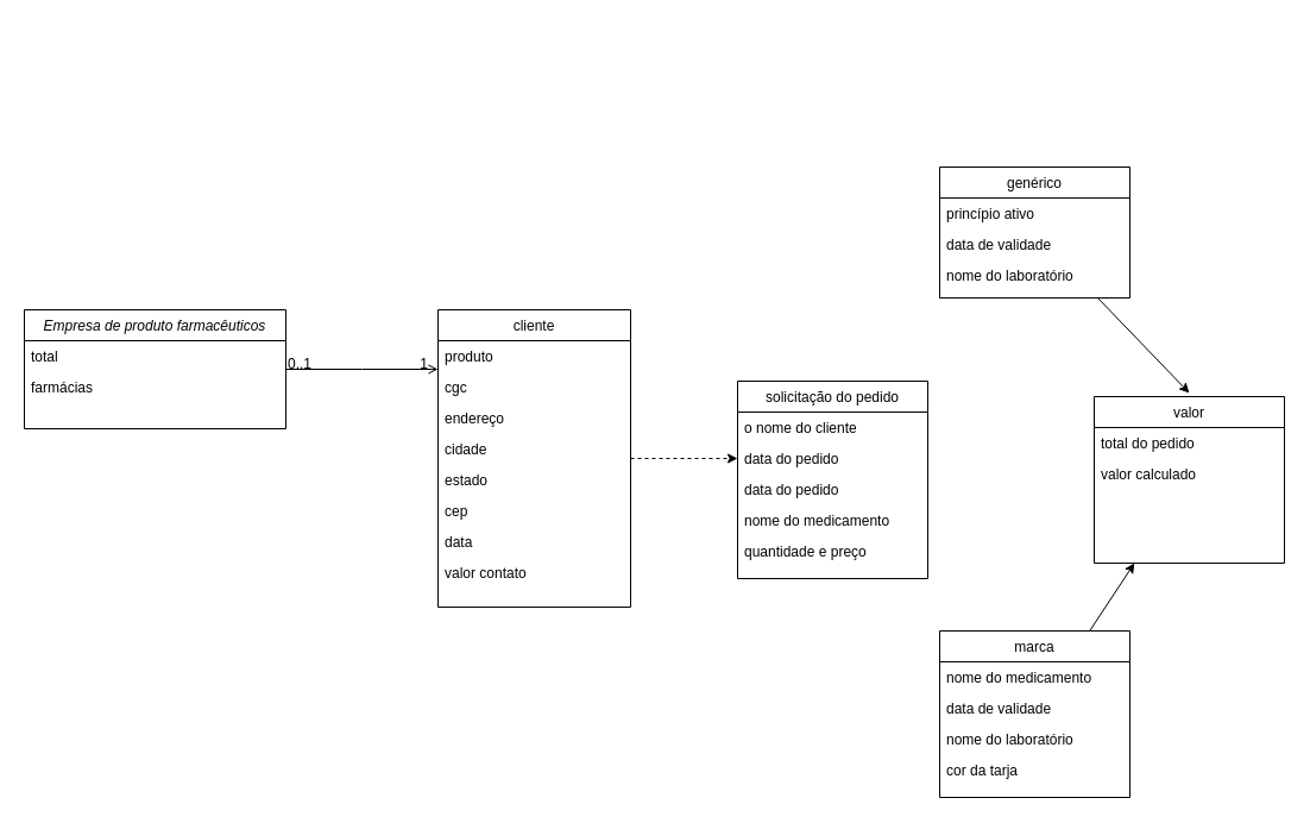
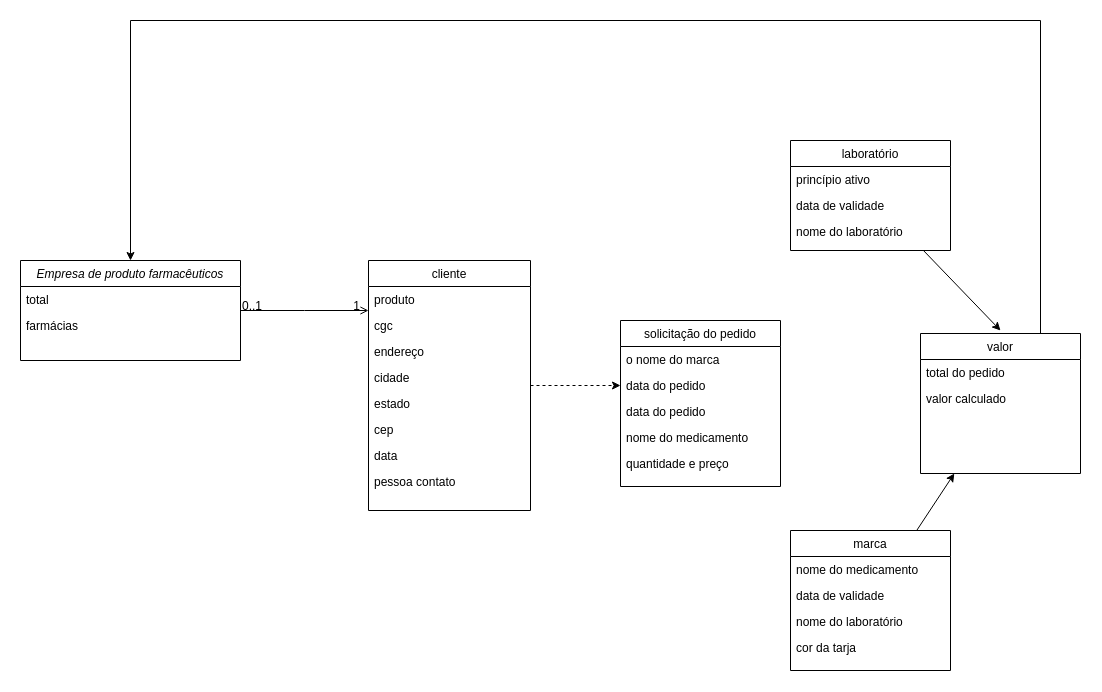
  <mxCell id="0" />
  <mxCell id="1" parent="0" />
  <mxCell id="2" value="" style="edgeStyle=orthogonalEdgeStyle;rounded=0;orthogonalLoop=1;jettySize=auto;html=1;dashed=1;" edge="1" parent="1" source="9" target="18"><mxGeometry relative="1" as="geometry"><Array as="points"><mxPoint x="590" y="385" /><mxPoint x="590" y="385" /></Array></mxGeometry></mxCell>
  <mxCell id="3" value="Empresa de produto farmacêuticos" style="swimlane;fontStyle=2;align=center;verticalAlign=top;childLayout=stackLayout;horizontal=1;startSize=26;horizontalStack=0;resizeParent=1;resizeLast=0;collapsible=1;marginBottom=0;rounded=0;shadow=0;strokeWidth=1;" parent="1" vertex="1"><mxGeometry x="20" y="260" width="220" height="100" as="geometry"><mxRectangle x="230" y="140" width="160" height="26" as="alternateBounds" /></mxGeometry></mxCell>
  <mxCell id="4" value="total" style="text;align=left;verticalAlign=top;spacingLeft=4;spacingRight=4;overflow=hidden;rotatable=0;points=[[0,0.5],[1,0.5]];portConstraint=eastwest;rounded=0;shadow=0;html=0;" parent="3" vertex="1"><mxGeometry y="26" width="220" height="26" as="geometry" /></mxCell>
  <mxCell id="5" value="farmácias " style="text;align=left;verticalAlign=top;spacingLeft=4;spacingRight=4;overflow=hidden;rotatable=0;points=[[0,0.5],[1,0.5]];portConstraint=eastwest;" parent="3" vertex="1"><mxGeometry y="52" width="220" height="26" as="geometry" /></mxCell>
  <mxCell id="6" value="" style="endArrow=open;shadow=0;strokeWidth=1;strokeColor=#000000;rounded=0;endFill=1;edgeStyle=elbowEdgeStyle;elbow=vertical;" parent="1" source="3" target="9" edge="1"><mxGeometry x="0.5" y="41" relative="1" as="geometry"><mxPoint x="240" y="342" as="sourcePoint" /><mxPoint x="400" y="342" as="targetPoint" /><mxPoint x="-40" y="32" as="offset" /></mxGeometry></mxCell>
  <mxCell id="7" value="0..1" style="resizable=0;align=left;verticalAlign=bottom;labelBackgroundColor=none;fontSize=12;" parent="6" connectable="0" vertex="1"><mxGeometry x="-1" relative="1" as="geometry"><mxPoint y="4" as="offset" /></mxGeometry></mxCell>
  <mxCell id="8" value="1" style="resizable=0;align=right;verticalAlign=bottom;labelBackgroundColor=none;fontSize=12;" parent="6" connectable="0" vertex="1"><mxGeometry x="1" relative="1" as="geometry"><mxPoint x="-7" y="4" as="offset" /></mxGeometry></mxCell>
  <mxCell id="9" value="cliente " style="swimlane;fontStyle=0;align=center;verticalAlign=top;childLayout=stackLayout;horizontal=1;startSize=26;horizontalStack=0;resizeParent=1;resizeLast=0;collapsible=1;marginBottom=0;rounded=0;shadow=0;strokeWidth=1;" parent="1" vertex="1"><mxGeometry x="368" y="260" width="162" height="250" as="geometry"><mxRectangle x="550" y="140" width="160" height="26" as="alternateBounds" /></mxGeometry></mxCell>
  <mxCell id="10" value="produto" style="text;align=left;verticalAlign=top;spacingLeft=4;spacingRight=4;overflow=hidden;rotatable=0;points=[[0,0.5],[1,0.5]];portConstraint=eastwest;" parent="9" vertex="1"><mxGeometry y="26" width="162" height="26" as="geometry" /></mxCell>
  <mxCell id="11" value="cgc" style="text;align=left;verticalAlign=top;spacingLeft=4;spacingRight=4;overflow=hidden;rotatable=0;points=[[0,0.5],[1,0.5]];portConstraint=eastwest;rounded=0;shadow=0;html=0;" parent="9" vertex="1"><mxGeometry y="52" width="162" height="26" as="geometry" /></mxCell>
  <mxCell id="12" value="endereço" style="text;align=left;verticalAlign=top;spacingLeft=4;spacingRight=4;overflow=hidden;rotatable=0;points=[[0,0.5],[1,0.5]];portConstraint=eastwest;rounded=0;shadow=0;html=0;" parent="9" vertex="1"><mxGeometry y="78" width="162" height="26" as="geometry" /></mxCell>
  <mxCell id="13" value="cidade" style="text;align=left;verticalAlign=top;spacingLeft=4;spacingRight=4;overflow=hidden;rotatable=0;points=[[0,0.5],[1,0.5]];portConstraint=eastwest;rounded=0;shadow=0;html=0;" parent="9" vertex="1"><mxGeometry y="104" width="162" height="26" as="geometry" /></mxCell>
  <mxCell id="14" value="estado" style="text;align=left;verticalAlign=top;spacingLeft=4;spacingRight=4;overflow=hidden;rotatable=0;points=[[0,0.5],[1,0.5]];portConstraint=eastwest;rounded=0;shadow=0;html=0;" parent="9" vertex="1"><mxGeometry y="130" width="162" height="26" as="geometry" /></mxCell>
  <mxCell id="15" value="cep" style="text;align=left;verticalAlign=top;spacingLeft=4;spacingRight=4;overflow=hidden;rotatable=0;points=[[0,0.5],[1,0.5]];portConstraint=eastwest;rounded=0;shadow=0;html=0;" vertex="1" parent="9"><mxGeometry y="156" width="162" height="26" as="geometry" /></mxCell>
  <mxCell id="16" value="data " style="text;align=left;verticalAlign=top;spacingLeft=4;spacingRight=4;overflow=hidden;rotatable=0;points=[[0,0.5],[1,0.5]];portConstraint=eastwest;rounded=0;shadow=0;html=0;" vertex="1" parent="9"><mxGeometry y="182" width="162" height="26" as="geometry" /></mxCell>
- <mxCell id="17" value="valor contato" style="text;align=left;verticalAlign=top;spacingLeft=4;spacingRight=4;overflow=hidden;rotatable=0;points=[[0,0.5],[1,0.5]];portConstraint=eastwest;rounded=0;shadow=0;html=0;" vertex="1" parent="9"><mxGeometry y="208" width="162" height="26" as="geometry" /></mxCell>
+ <mxCell id="17" value="pessoa contato" style="text;align=left;verticalAlign=top;spacingLeft=4;spacingRight=4;overflow=hidden;rotatable=0;points=[[0,0.5],[1,0.5]];portConstraint=eastwest;rounded=0;shadow=0;html=0;" vertex="1" parent="9"><mxGeometry y="208" width="162" height="26" as="geometry" /></mxCell>
  <mxCell id="18" value="solicitação do pedido " style="swimlane;fontStyle=0;align=center;verticalAlign=top;childLayout=stackLayout;horizontal=1;startSize=26;horizontalStack=0;resizeParent=1;resizeLast=0;collapsible=1;marginBottom=0;rounded=0;shadow=0;strokeWidth=1;" vertex="1" parent="1"><mxGeometry x="620" y="320" width="160" height="166" as="geometry"><mxRectangle x="550" y="140" width="160" height="26" as="alternateBounds" /></mxGeometry></mxCell>
- <mxCell id="19" value="o nome do cliente" style="text;align=left;verticalAlign=top;spacingLeft=4;spacingRight=4;overflow=hidden;rotatable=0;points=[[0,0.5],[1,0.5]];portConstraint=eastwest;" vertex="1" parent="18"><mxGeometry y="26" width="160" height="26" as="geometry" /></mxCell>
+ <mxCell id="19" value="o nome do marca" style="text;align=left;verticalAlign=top;spacingLeft=4;spacingRight=4;overflow=hidden;rotatable=0;points=[[0,0.5],[1,0.5]];portConstraint=eastwest;" vertex="1" parent="18"><mxGeometry y="26" width="160" height="26" as="geometry" /></mxCell>
  <mxCell id="20" value="data do pedido" style="text;align=left;verticalAlign=top;spacingLeft=4;spacingRight=4;overflow=hidden;rotatable=0;points=[[0,0.5],[1,0.5]];portConstraint=eastwest;rounded=0;shadow=0;html=0;" vertex="1" parent="18"><mxGeometry y="52" width="160" height="26" as="geometry" /></mxCell>
  <mxCell id="21" value="data do pedido" style="text;align=left;verticalAlign=top;spacingLeft=4;spacingRight=4;overflow=hidden;rotatable=0;points=[[0,0.5],[1,0.5]];portConstraint=eastwest;rounded=0;shadow=0;html=0;" vertex="1" parent="18"><mxGeometry y="78" width="160" height="26" as="geometry" /></mxCell>
  <mxCell id="22" value="nome do medicamento" style="text;align=left;verticalAlign=top;spacingLeft=4;spacingRight=4;overflow=hidden;rotatable=0;points=[[0,0.5],[1,0.5]];portConstraint=eastwest;rounded=0;shadow=0;html=0;" vertex="1" parent="18"><mxGeometry y="104" width="160" height="26" as="geometry" /></mxCell>
  <mxCell id="23" value="quantidade e preço" style="text;align=left;verticalAlign=top;spacingLeft=4;spacingRight=4;overflow=hidden;rotatable=0;points=[[0,0.5],[1,0.5]];portConstraint=eastwest;rounded=0;shadow=0;html=0;" vertex="1" parent="18"><mxGeometry y="130" width="160" height="26" as="geometry" /></mxCell>
  <mxCell id="24" value="" style="edgeStyle=none;rounded=0;orthogonalLoop=1;jettySize=auto;html=1;startSize=26;" edge="1" parent="1" source="31"><mxGeometry relative="1" as="geometry"><mxPoint x="1000" y="330" as="targetPoint" /></mxGeometry></mxCell>
  <mxCell id="25" value="" style="edgeStyle=none;rounded=0;orthogonalLoop=1;jettySize=auto;html=1;startSize=26;" edge="1" parent="1" source="35" target="27"><mxGeometry relative="1" as="geometry" /></mxCell>
+ <mxCell id="26" style="edgeStyle=elbowEdgeStyle;rounded=0;orthogonalLoop=1;jettySize=auto;html=1;exitX=0.75;exitY=0;exitDx=0;exitDy=0;entryX=0.5;entryY=0;entryDx=0;entryDy=0;startSize=26;" edge="1" parent="1" source="27" target="3"><mxGeometry relative="1" as="geometry"><Array as="points"><mxPoint x="650" y="20" /></Array></mxGeometry></mxCell>
  <mxCell id="27" value="valor" style="swimlane;fontStyle=0;align=center;verticalAlign=top;childLayout=stackLayout;horizontal=1;startSize=26;horizontalStack=0;resizeParent=1;resizeLast=0;collapsible=1;marginBottom=0;rounded=0;shadow=0;strokeWidth=1;" vertex="1" parent="1"><mxGeometry x="920" y="333" width="160" height="140" as="geometry"><mxRectangle x="550" y="140" width="160" height="26" as="alternateBounds" /></mxGeometry></mxCell>
  <mxCell id="28" value="total do pedido" style="text;align=left;verticalAlign=top;spacingLeft=4;spacingRight=4;overflow=hidden;rotatable=0;points=[[0,0.5],[1,0.5]];portConstraint=eastwest;" vertex="1" parent="27"><mxGeometry y="26" width="160" height="26" as="geometry" /></mxCell>
  <mxCell id="29" value="valor calculado" style="text;align=left;verticalAlign=top;spacingLeft=4;spacingRight=4;overflow=hidden;rotatable=0;points=[[0,0.5],[1,0.5]];portConstraint=eastwest;rounded=0;shadow=0;html=0;" vertex="1" parent="27"><mxGeometry y="52" width="160" height="26" as="geometry" /></mxCell>
  <mxCell id="30" style="edgeStyle=elbowEdgeStyle;rounded=0;orthogonalLoop=1;jettySize=auto;html=1;exitX=0.75;exitY=0;exitDx=0;exitDy=0;startSize=26;" edge="1" parent="1" source="31" target="31"><mxGeometry relative="1" as="geometry" /></mxCell>
- <mxCell id="31" value="genérico  " style="swimlane;fontStyle=0;align=center;verticalAlign=top;childLayout=stackLayout;horizontal=1;startSize=26;horizontalStack=0;resizeParent=1;resizeLast=0;collapsible=1;marginBottom=0;rounded=0;shadow=0;strokeWidth=1;" vertex="1" parent="1"><mxGeometry x="790" y="140" width="160" height="110" as="geometry"><mxRectangle x="550" y="140" width="160" height="26" as="alternateBounds" /></mxGeometry></mxCell>
+ <mxCell id="31" value="laboratório  " style="swimlane;fontStyle=0;align=center;verticalAlign=top;childLayout=stackLayout;horizontal=1;startSize=26;horizontalStack=0;resizeParent=1;resizeLast=0;collapsible=1;marginBottom=0;rounded=0;shadow=0;strokeWidth=1;" vertex="1" parent="1"><mxGeometry x="790" y="140" width="160" height="110" as="geometry"><mxRectangle x="550" y="140" width="160" height="26" as="alternateBounds" /></mxGeometry></mxCell>
  <mxCell id="32" value="princípio ativo" style="text;align=left;verticalAlign=top;spacingLeft=4;spacingRight=4;overflow=hidden;rotatable=0;points=[[0,0.5],[1,0.5]];portConstraint=eastwest;" vertex="1" parent="31"><mxGeometry y="26" width="160" height="26" as="geometry" /></mxCell>
  <mxCell id="33" value="data de validade" style="text;align=left;verticalAlign=top;spacingLeft=4;spacingRight=4;overflow=hidden;rotatable=0;points=[[0,0.5],[1,0.5]];portConstraint=eastwest;rounded=0;shadow=0;html=0;" vertex="1" parent="31"><mxGeometry y="52" width="160" height="26" as="geometry" /></mxCell>
  <mxCell id="34" value="nome do laboratório" style="text;align=left;verticalAlign=top;spacingLeft=4;spacingRight=4;overflow=hidden;rotatable=0;points=[[0,0.5],[1,0.5]];portConstraint=eastwest;rounded=0;shadow=0;html=0;" vertex="1" parent="31"><mxGeometry y="78" width="160" height="26" as="geometry" /></mxCell>
  <mxCell id="35" value="marca  " style="swimlane;fontStyle=0;align=center;verticalAlign=top;childLayout=stackLayout;horizontal=1;startSize=26;horizontalStack=0;resizeParent=1;resizeLast=0;collapsible=1;marginBottom=0;rounded=0;shadow=0;strokeWidth=1;" vertex="1" parent="1"><mxGeometry x="790" y="530" width="160" height="140" as="geometry"><mxRectangle x="550" y="140" width="160" height="26" as="alternateBounds" /></mxGeometry></mxCell>
  <mxCell id="36" value="nome do medicamento" style="text;align=left;verticalAlign=top;spacingLeft=4;spacingRight=4;overflow=hidden;rotatable=0;points=[[0,0.5],[1,0.5]];portConstraint=eastwest;" vertex="1" parent="35"><mxGeometry y="26" width="160" height="26" as="geometry" /></mxCell>
  <mxCell id="37" value="data de validade" style="text;align=left;verticalAlign=top;spacingLeft=4;spacingRight=4;overflow=hidden;rotatable=0;points=[[0,0.5],[1,0.5]];portConstraint=eastwest;rounded=0;shadow=0;html=0;" vertex="1" parent="35"><mxGeometry y="52" width="160" height="26" as="geometry" /></mxCell>
  <mxCell id="38" value="nome do laboratório" style="text;align=left;verticalAlign=top;spacingLeft=4;spacingRight=4;overflow=hidden;rotatable=0;points=[[0,0.5],[1,0.5]];portConstraint=eastwest;rounded=0;shadow=0;html=0;" vertex="1" parent="35"><mxGeometry y="78" width="160" height="26" as="geometry" /></mxCell>
  <mxCell id="39" value=" cor da tarja" style="text;align=left;verticalAlign=top;spacingLeft=4;spacingRight=4;overflow=hidden;rotatable=0;points=[[0,0.5],[1,0.5]];portConstraint=eastwest;rounded=0;shadow=0;html=0;" vertex="1" parent="35"><mxGeometry y="104" width="160" height="26" as="geometry" /></mxCell>
